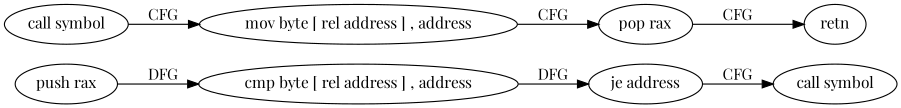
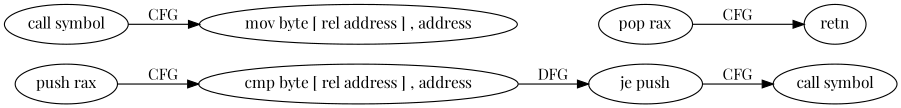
  digraph {
    fontname="Playfair Display"
    rankdir=LR
    node [fontname="Playfair Display"]
    edge [fontname="Playfair Display"]
    n1 [label="push rax"]
    n2 [label="cmp byte [ rel address ] , address"]
-   n3 [label="je address"]
+   n3 [label="je push"]
    n4 [label="call symbol"]
    n5 [label="pop rax"]
    n6 [label=retn]
    n7 [label="call symbol"]
    n8 [label="mov byte [ rel address ] , address"]
-   n1 -> n2 [label=DFG]
+   n1 -> n2 [label=CFG]
    n2 -> n3 [label=DFG]
    n3 -> n4 [label=CFG]
    n5 -> n6 [label=CFG]
    n7 -> n8 [label=CFG]
-   n8 -> n5 [label=CFG]
  }
